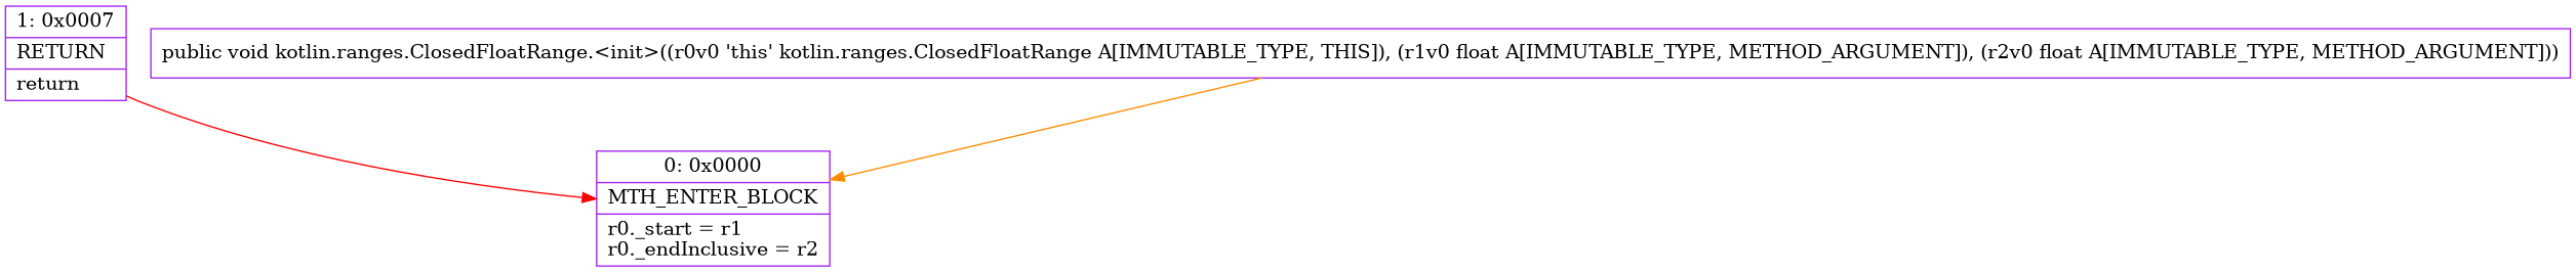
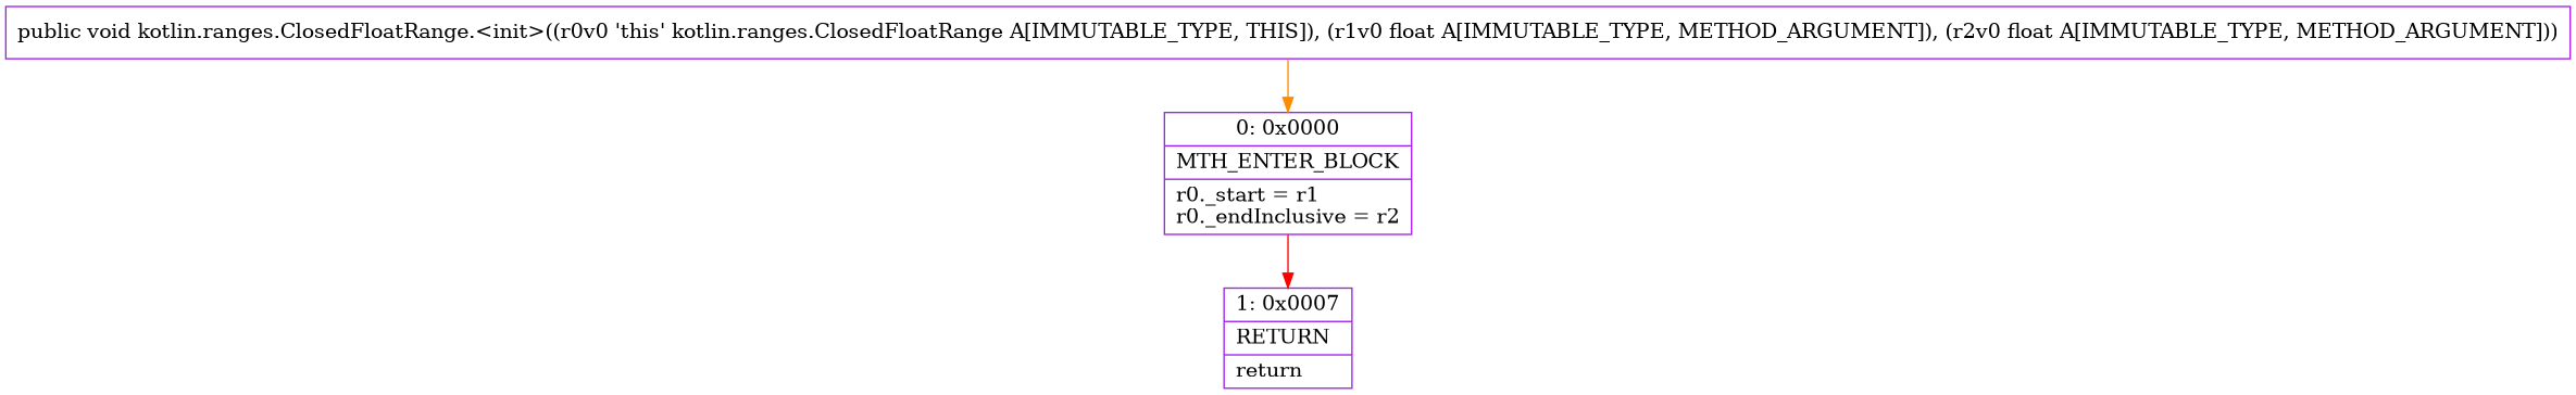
  digraph {
    node [shape=record color=purple]
    n1 [label="{0\:\ 0x0000|MTH_ENTER_BLOCK\l|r0._start = r1\lr0._endInclusive = r2\l}"]
    n2 [label="{1\:\ 0x0007|RETURN\l|return\l}"]
    n3 [label="{public void kotlin.ranges.ClosedFloatRange.\<init\>((r0v0 'this' kotlin.ranges.ClosedFloatRange A[IMMUTABLE_TYPE, THIS]), (r1v0 float A[IMMUTABLE_TYPE, METHOD_ARGUMENT]), (r2v0 float A[IMMUTABLE_TYPE, METHOD_ARGUMENT])) }"]
-   n2 -> n1 [color=red]
+   n1 -> n2 [color=red]
    n3 -> n1 [color=darkorange]
  }
